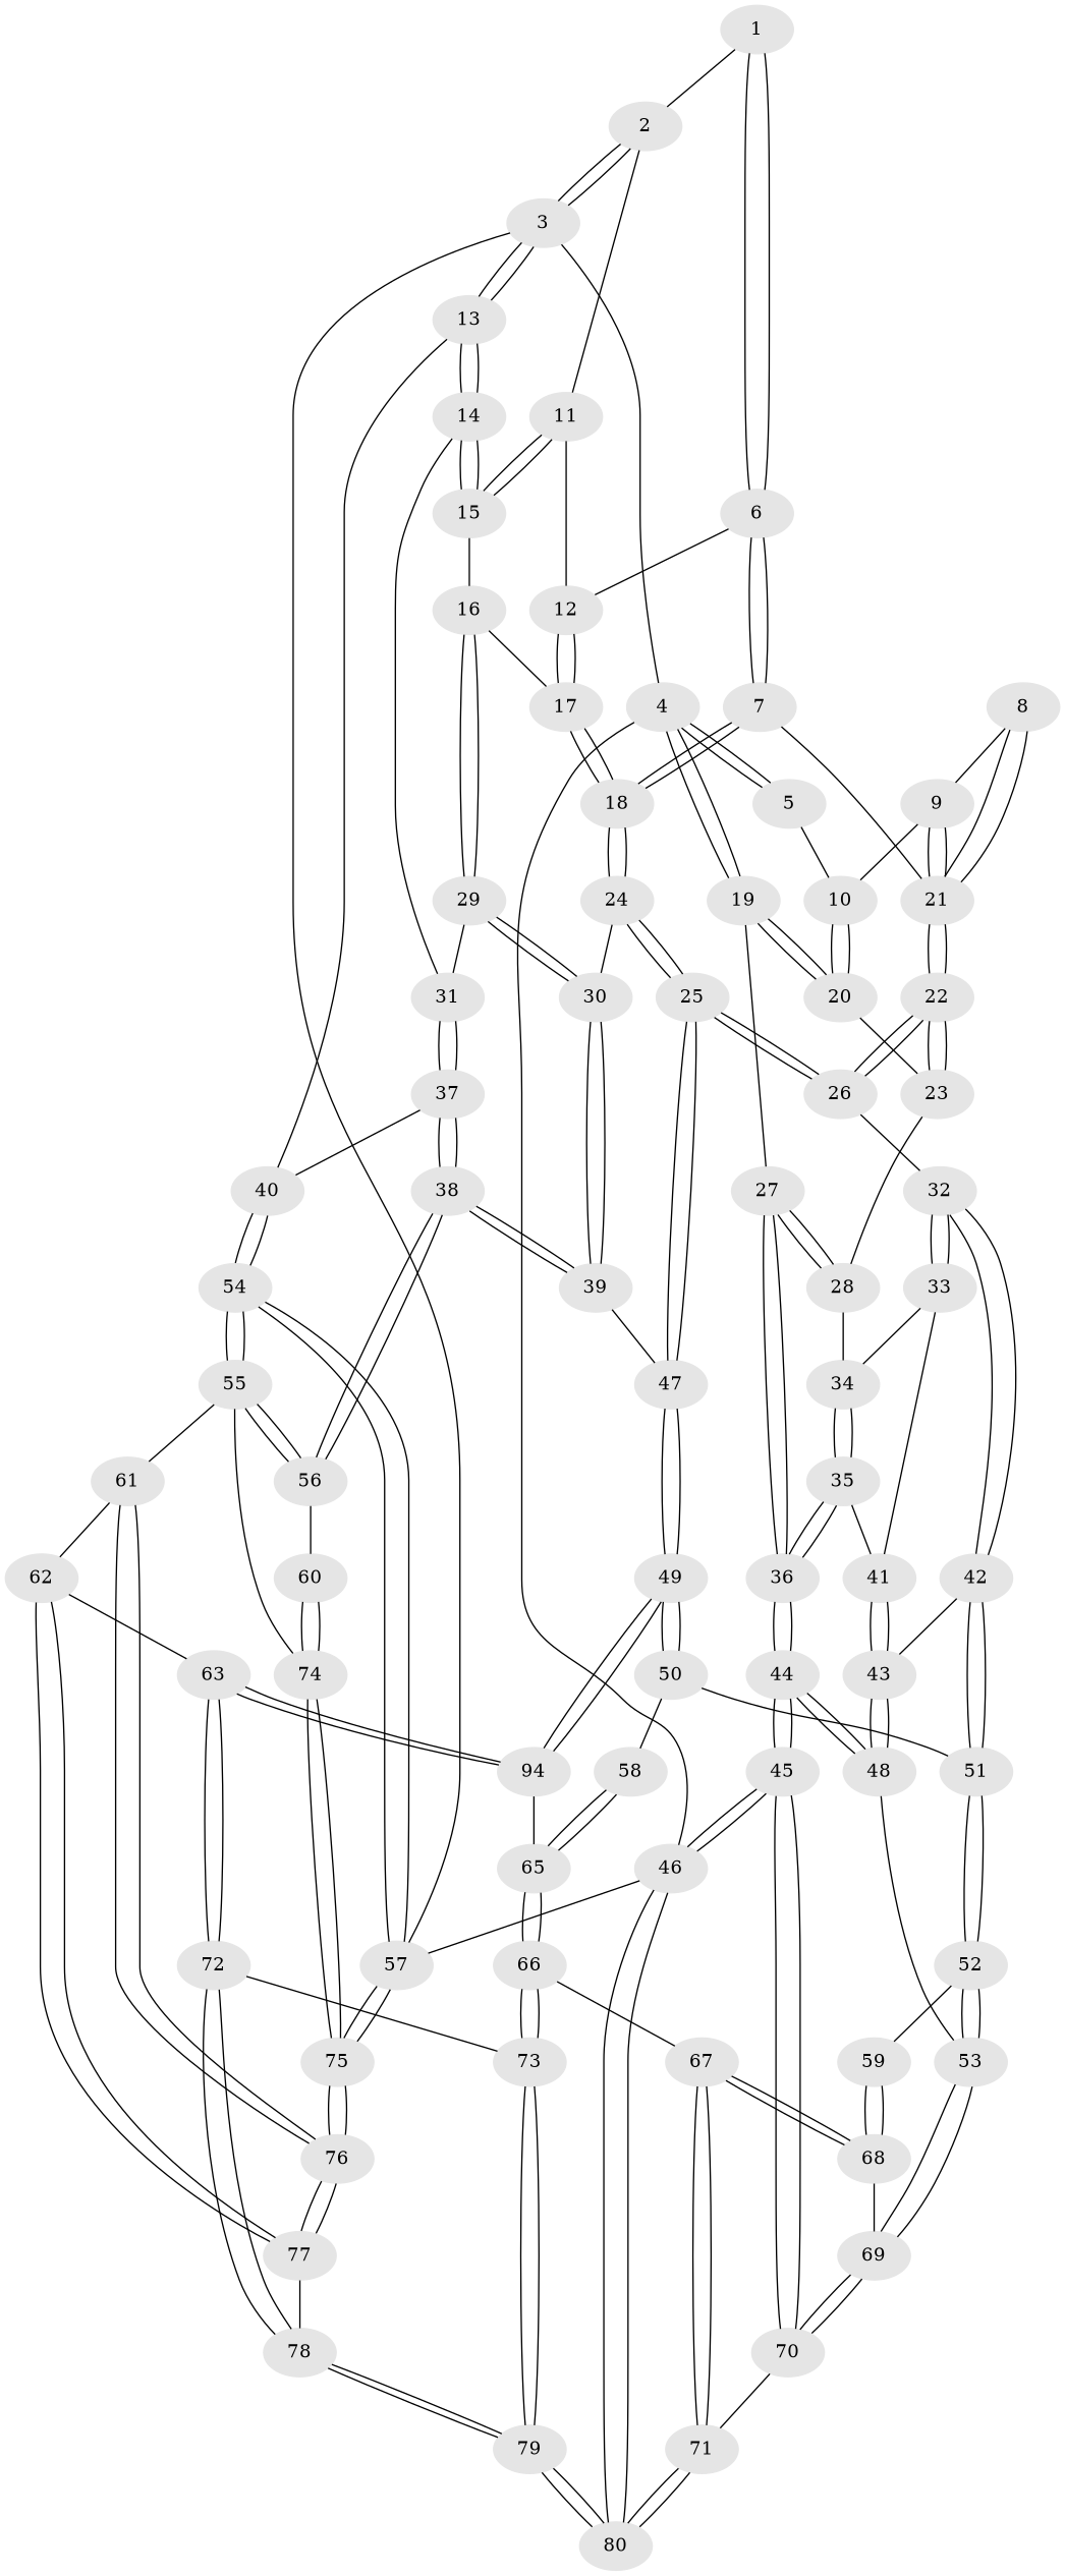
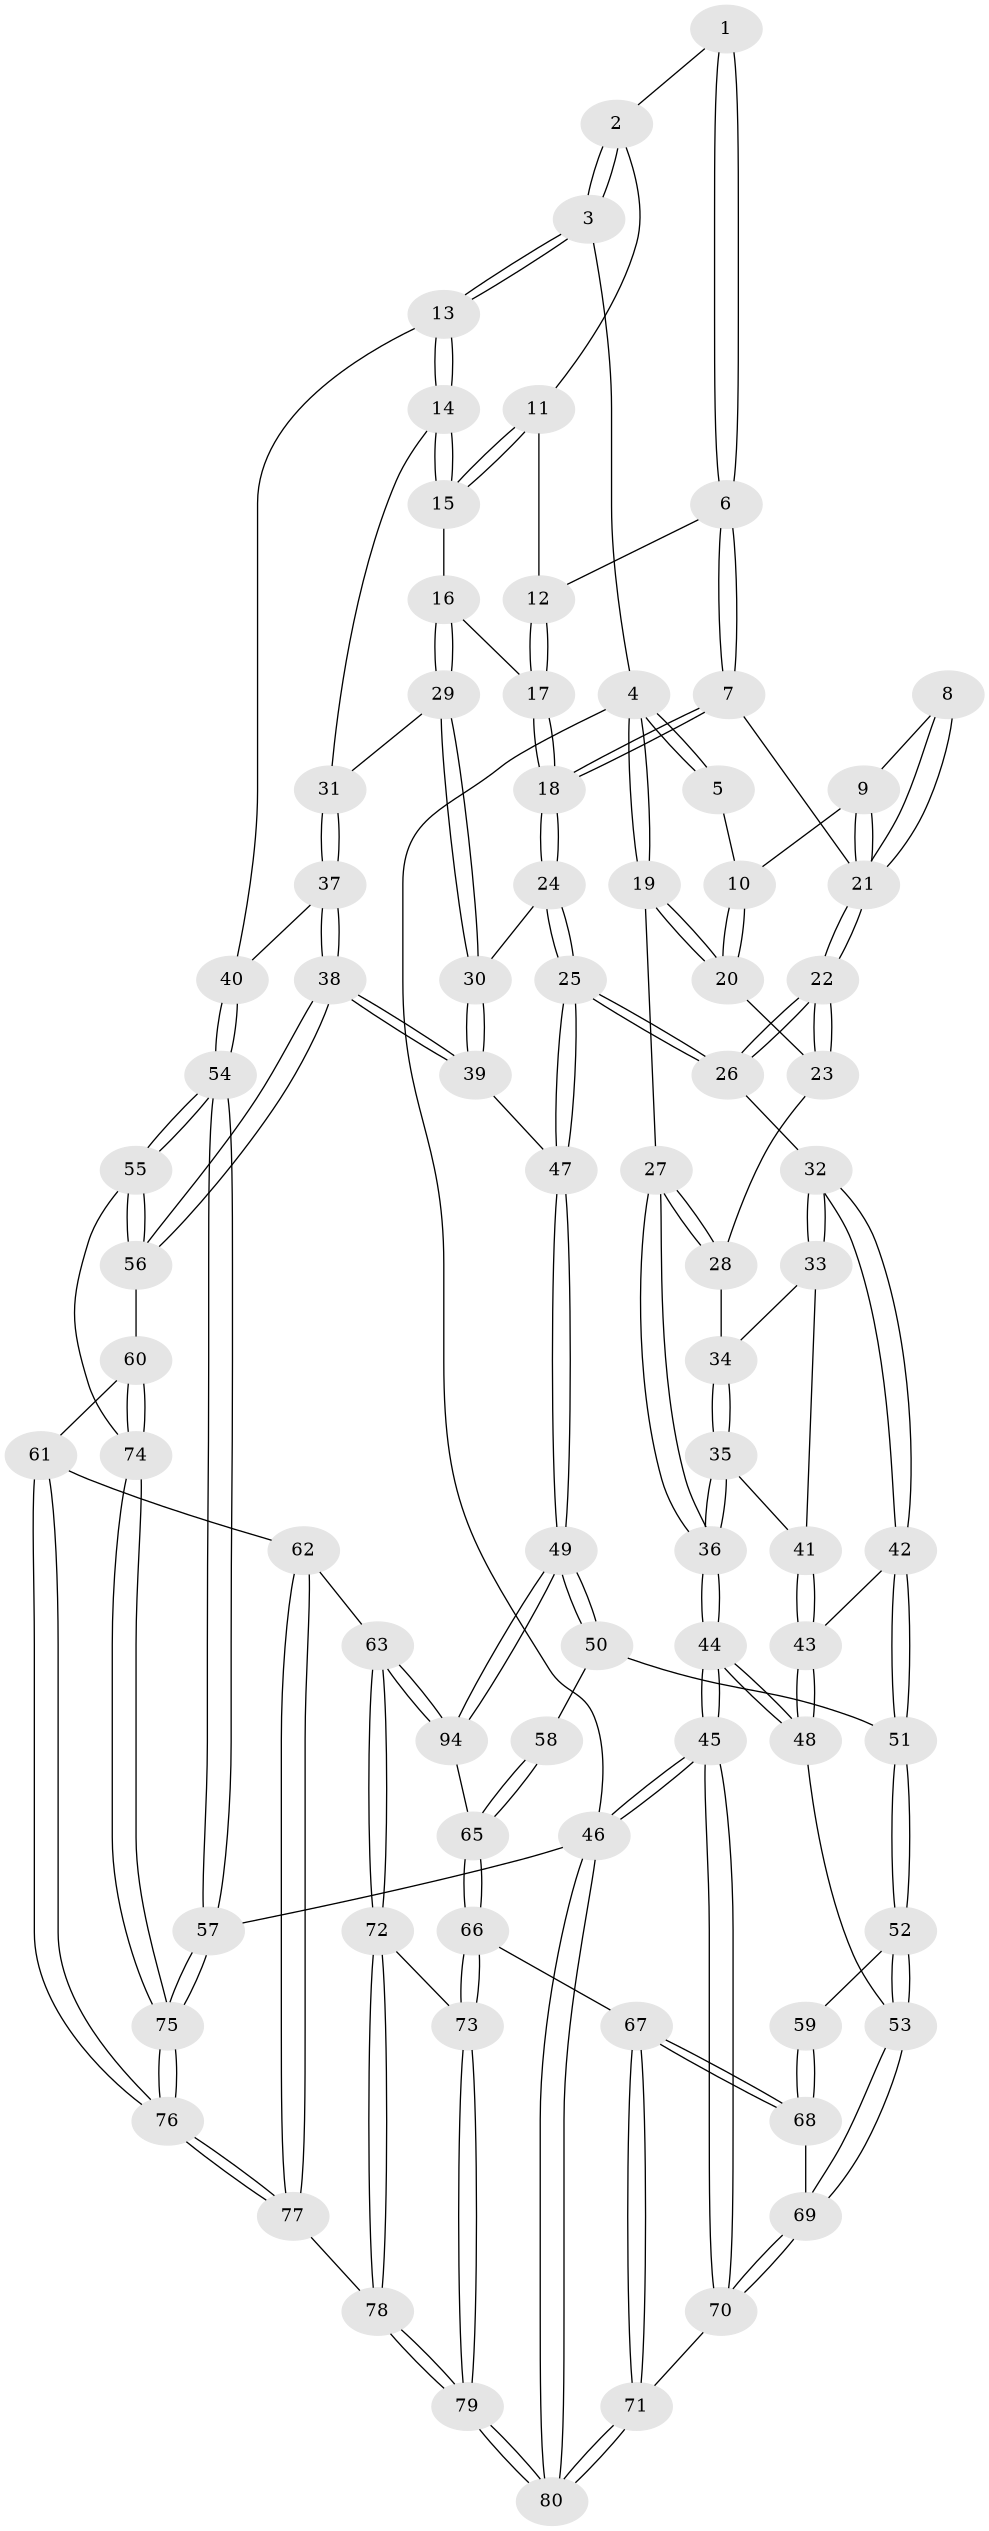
  graph {
    node [color=gray90 style=filled]
    1
    2
    6
    3
    11
    7
    12
    4
    13
    57
    15
    5
    19
    46
    14
    40
    75
    10
    20
    27
    80
    18
    21
    17
    8
    9
    24
    22
    23
    16
    31
    54
    37
    29
    30
    25
    28
    36
    26
    32
    34
    47
    39
    49
    33
    42
    44
    35
    38
    41
    43
    51
    48
    45
    56
    60
    55
    52
    53
    70
    71
    50
    n63 [label=94]
    69
    58
    65
    59
    68
    74
    61
    76
    66
    62
    63
    77
    72
    78
    73
    67
    79
    1 -- 2
    1 -- 6
    1 -- 6
    2 -- 3
    2 -- 3
    2 -- 11
    6 -- 7
    6 -- 7
    6 -- 12
    3 -- 4
    3 -- 13
    3 -- 13
-   3 -- 57
    11 -- 12
    11 -- 15
    11 -- 15
    7 -- 18
    7 -- 18
    7 -- 21
    12 -- 17
    12 -- 17
    4 -- 5
    4 -- 5
    4 -- 19
    4 -- 19
    4 -- 46
    13 -- 14
    13 -- 14
    13 -- 40
    57 -- 75
    57 -- 75
    15 -- 16
    5 -- 10
    19 -- 20
    19 -- 20
    19 -- 27
    46 -- 57
    46 -- 80
    46 -- 80
    14 -- 15
    14 -- 15
    14 -- 31
    40 -- 54
    40 -- 54
    75 -- 76
    75 -- 76
    10 -- 20
    10 -- 20
    20 -- 23
    27 -- 28
    27 -- 28
    27 -- 36
    27 -- 36
    18 -- 24
    18 -- 24
    21 -- 22
    21 -- 22
    17 -- 18
    17 -- 18
    8 -- 21
    8 -- 21
    8 -- 9
    9 -- 10
    9 -- 21
    9 -- 21
    24 -- 30
    24 -- 25
    24 -- 25
    22 -- 23
    22 -- 23
    22 -- 26
    22 -- 26
    23 -- 28
    16 -- 17
    16 -- 29
    16 -- 29
    31 -- 37
    31 -- 37
    54 -- 57
    54 -- 57
    54 -- 55
    54 -- 55
    37 -- 40
    37 -- 38
    37 -- 38
    29 -- 31
    29 -- 30
    29 -- 30
    30 -- 39
    30 -- 39
    25 -- 26
    25 -- 26
    25 -- 47
    25 -- 47
    28 -- 34
    36 -- 44
    36 -- 44
    26 -- 32
    32 -- 33
    32 -- 33
    32 -- 42
    32 -- 42
    34 -- 35
    34 -- 35
    47 -- 49
    47 -- 49
    39 -- 47
    49 -- 50
    49 -- 50
    49 -- n63
    49 -- n63
    33 -- 34
    33 -- 41
    42 -- 43
    42 -- 51
    42 -- 51
    44 -- 48
    44 -- 48
    44 -- 45
    44 -- 45
    35 -- 36
    35 -- 36
    35 -- 41
    38 -- 39
    38 -- 39
    38 -- 56
    38 -- 56
    41 -- 43
    41 -- 43
    43 -- 48
    43 -- 48
    51 -- 52
    51 -- 52
    48 -- 53
    45 -- 46
    45 -- 46
    45 -- 70
    45 -- 70
    56 -- 60
    60 -- 74
    60 -- 74
-   55 -- 61
+   60 -- 61
    55 -- 56
    55 -- 56
    55 -- 74
    52 -- 53
    52 -- 53
    52 -- 59
    53 -- 69
    53 -- 69
    70 -- 71
    71 -- 80
    71 -- 80
    50 -- 51
    50 -- 58
    n63 -- 65
    69 -- 70
    69 -- 70
    58 -- 65
    58 -- 65
    65 -- 66
    65 -- 66
    59 -- 68
    59 -- 68
    68 -- 69
    74 -- 75
    74 -- 75
    61 -- 76
    61 -- 76
    61 -- 62
    76 -- 77
    76 -- 77
    66 -- 73
    66 -- 73
    66 -- 67
    62 -- 63
    62 -- 77
    62 -- 77
    63 -- n63
    63 -- n63
    63 -- 72
    63 -- 72
    77 -- 78
    72 -- 78
    72 -- 78
    72 -- 73
    78 -- 79
    78 -- 79
    73 -- 79
    73 -- 79
    67 -- 71
    67 -- 71
    67 -- 68
    67 -- 68
    79 -- 80
    79 -- 80
  }
